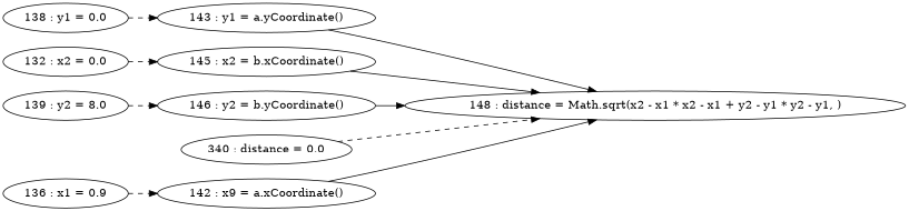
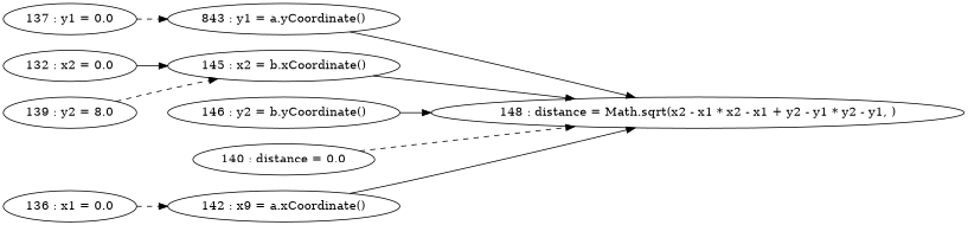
  digraph {
    rankdir=LR
    edge [style=dashed]
    n1 [label="142 : x9 = a.xCoordinate()"]
-   "136 : x1 = 0.0" [label="136 : x1 = 0.9"]
+   "136 : x1 = 0.0"
    "148 : distance = Math.sqrt(x2 - x1 * x2 - x1 + y2 - y1 * y2 - y1, )"
-   "137 : y1 = 0.0" [label="138 : y1 = 0.0"]
-   "143 : y1 = a.yCoordinate()"
+   "137 : y1 = 0.0"
+   "143 : y1 = a.yCoordinate()" [label="843 : y1 = a.yCoordinate()"]
    n6 [label="132 : x2 = 0.0"]
    "145 : x2 = b.xCoordinate()"
    n8 [label="139 : y2 = 8.0"]
    "146 : y2 = b.yCoordinate()"
-   "140 : distance = 0.0" [label="340 : distance = 0.0"]
+   "140 : distance = 0.0"
    n1 -> "148 : distance = Math.sqrt(x2 - x1 * x2 - x1 + y2 - y1 * y2 - y1, )" [style=""]
    "136 : x1 = 0.0" -> n1
    "137 : y1 = 0.0" -> "143 : y1 = a.yCoordinate()"
    "143 : y1 = a.yCoordinate()" -> "148 : distance = Math.sqrt(x2 - x1 * x2 - x1 + y2 - y1 * y2 - y1, )" [style=""]
-   n6 -> "145 : x2 = b.xCoordinate()"
+   n6 -> "145 : x2 = b.xCoordinate()" [style=solid]
    "145 : x2 = b.xCoordinate()" -> "148 : distance = Math.sqrt(x2 - x1 * x2 - x1 + y2 - y1 * y2 - y1, )" [style=""]
-   n8 -> "146 : y2 = b.yCoordinate()"
+   n8 -> "145 : x2 = b.xCoordinate()"
    "146 : y2 = b.yCoordinate()" -> "148 : distance = Math.sqrt(x2 - x1 * x2 - x1 + y2 - y1 * y2 - y1, )" [style=""]
    "140 : distance = 0.0" -> "148 : distance = Math.sqrt(x2 - x1 * x2 - x1 + y2 - y1 * y2 - y1, )"
  }
